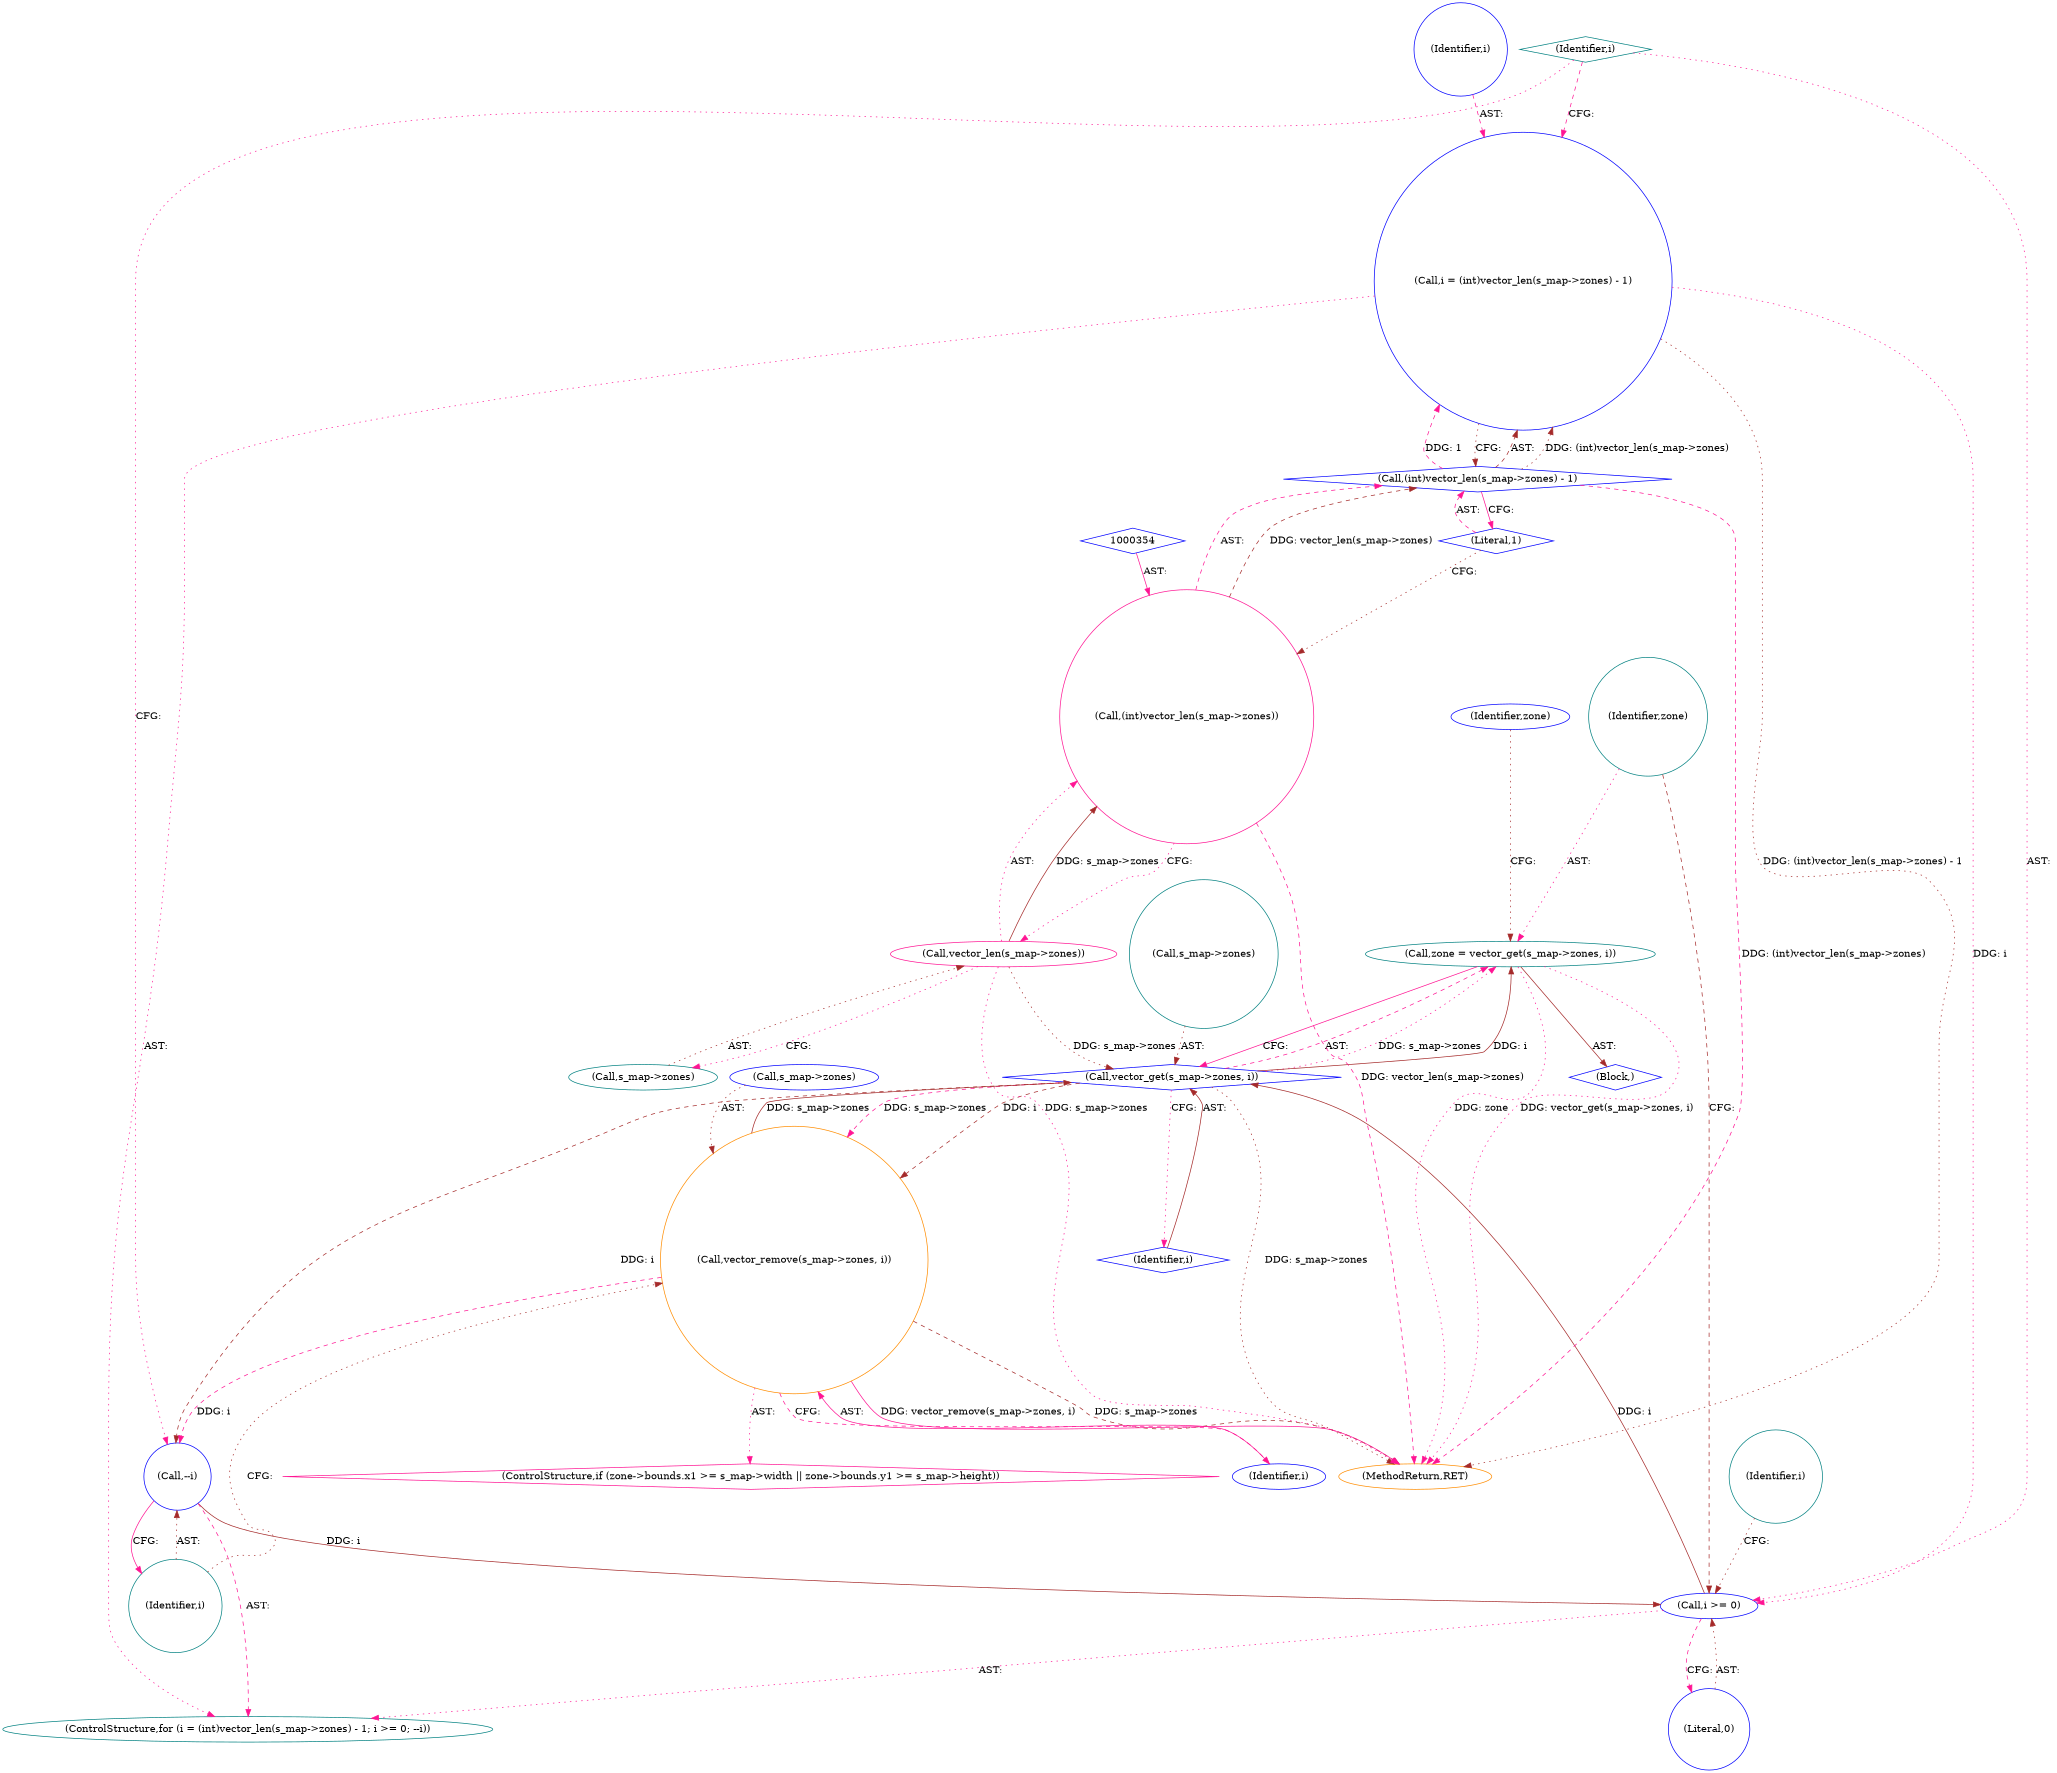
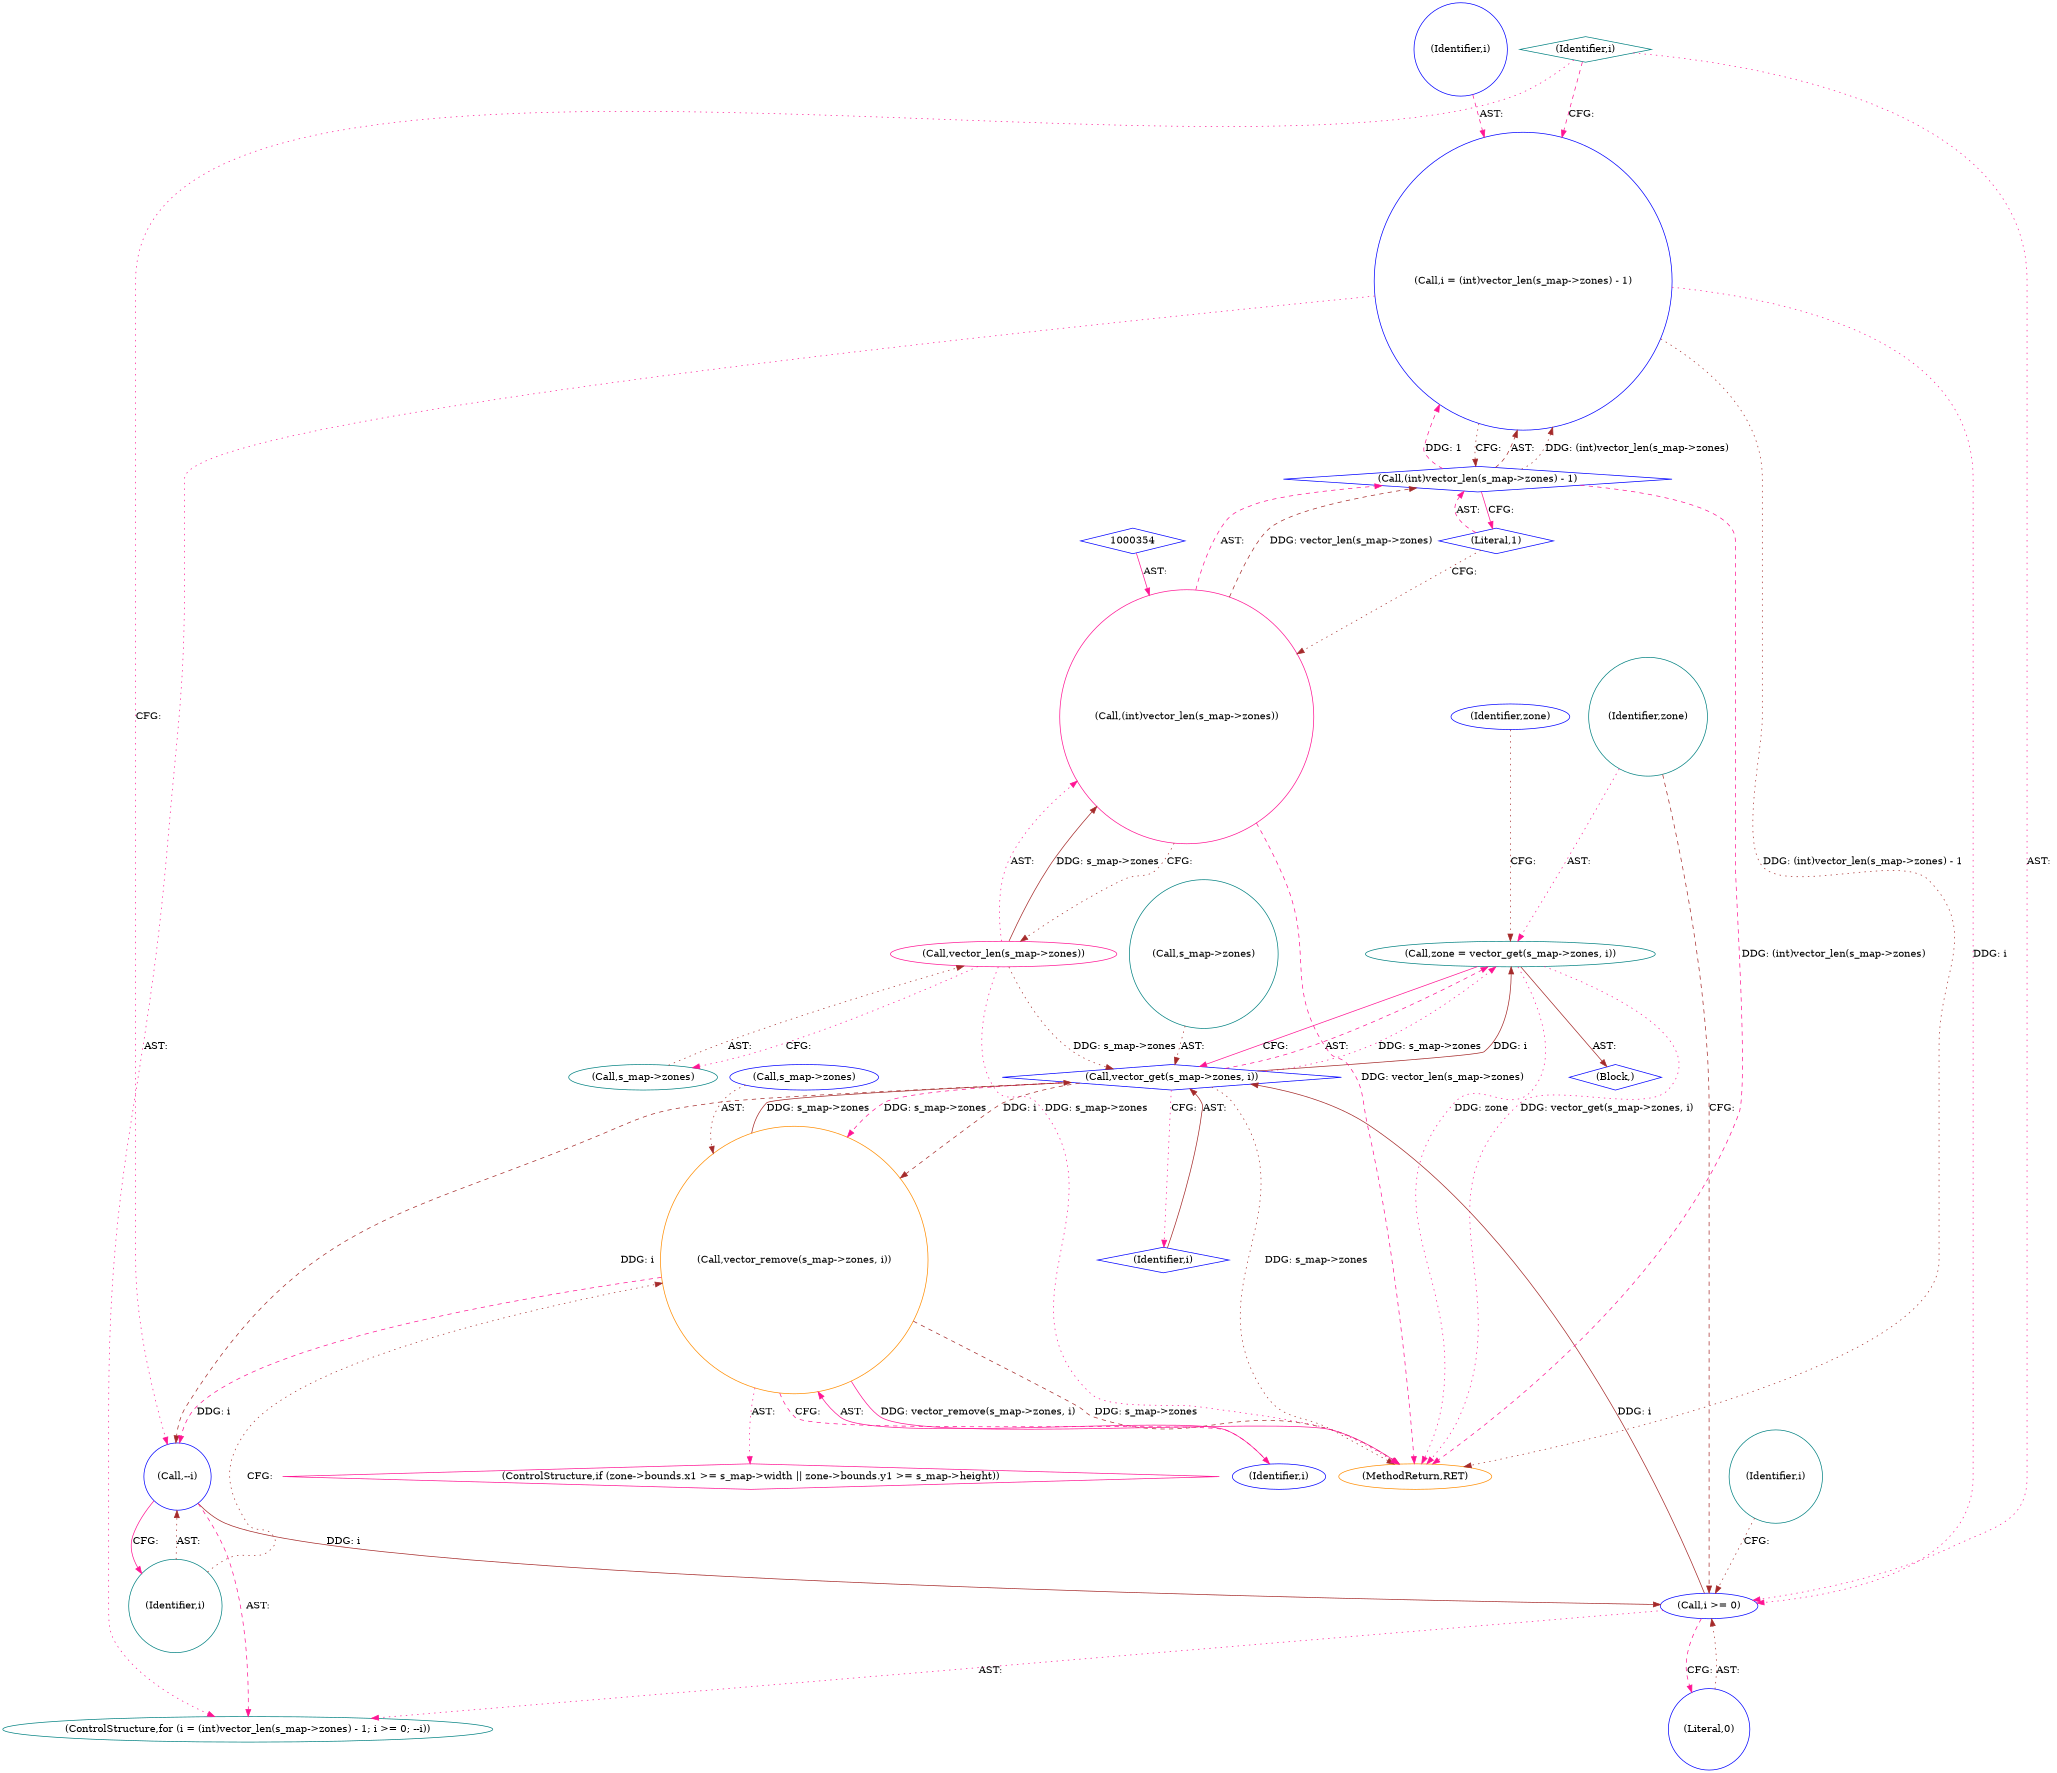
  digraph {
    node [color=blue shape=circle]
    edge [color=deeppink style=dotted]
    n1 [color=teal label="(Call,zone = vector_get(s_map->zones, i))" shape=ellipse]
    n2 [label="(Call,vector_get(s_map->zones, i))" shape=diamond]
    n3 [color=darkorange label="(MethodReturn,RET)" shape=ellipse]
    n4 [label="(Block,)" shape=diamond]
    n5 [color=darkorange label="(Call,vector_remove(s_map->zones, i))"]
    n6 [label="(Call,--i)"]
    n7 [label="(Identifier,i)" shape=diamond]
    n8 [color=deeppink label="(ControlStructure,if (zone->bounds.x1 >= s_map->width || zone->bounds.y1 >= s_map->height))" shape=diamond]
    n9 [label="(Identifier,i)" shape=ellipse]
    n10 [label="(Call,i >= 0)" shape=ellipse]
    n11 [color=teal label="(ControlStructure,for (i = (int)vector_len(s_map->zones) - 1; i >= 0; --i))" shape=ellipse]
    n12 [color=teal label="(Identifier,i)"]
    n13 [color=deeppink label="(Call,vector_len(s_map->zones))" shape=ellipse]
    n14 [color=deeppink label="(Call,(int)vector_len(s_map->zones))"]
    n15 [color=teal label="(Call,s_map->zones)" shape=ellipse]
    n16 [label="(Call,(int)vector_len(s_map->zones) - 1)" shape=diamond]
    n17 [label="(Literal,0)"]
    n18 [label="(Call,i = (int)vector_len(s_map->zones) - 1)"]
    n19 [label="(Literal,1)" shape=diamond]
    n20 [color=teal label="(Identifier,zone)"]
    n21 [color=teal label="(Call,s_map->zones)"]
    n22 [color=teal label="(Identifier,i)"]
    n23 [color=teal label="(Identifier,i)" shape=diamond]
    n24 [label="(Call,s_map->zones)" shape=ellipse]
    n25 [label="(Identifier,zone)" shape=ellipse]
    n26 [label="(Identifier,i)"]
    1000354 [shape=diamond]
    n1 -> n2 [label="CFG: " style=solid]
    n1 -> n3 [label="DDG: vector_get(s_map->zones, i)"]
    n1 -> n3 [label="DDG: zone"]
    n1 -> n4 [color=brown label="AST: " style=solid]
    n2 -> n1 [label="AST: " style=dashed]
    n2 -> n1 [label="DDG: s_map->zones"]
    n2 -> n1 [color=brown label="DDG: i" style=solid]
    n2 -> n3 [color=brown label="DDG: s_map->zones"]
    n2 -> n5 [label="DDG: s_map->zones" style=dashed]
    n2 -> n5 [color=brown label="DDG: i" style=dashed]
    n2 -> n6 [color=brown label="DDG: i" style=dashed]
    n2 -> n7 [label="CFG: "]
    n5 -> n2 [color=brown label="DDG: s_map->zones" style=solid]
    n5 -> n3 [color=brown label="DDG: s_map->zones" style=dashed]
    n5 -> n3 [label="DDG: vector_remove(s_map->zones, i)" style=solid]
    n5 -> n6 [label="DDG: i" style=dashed]
    n5 -> n8 [label="AST: "]
    n5 -> n9 [label="CFG: " style=dashed]
    n6 -> n10 [color=brown label="DDG: i" style=solid]
    n6 -> n11 [label="AST: " style=dashed]
    n6 -> n12 [label="CFG: " style=solid]
    n7 -> n2 [color=brown label="AST: " style=solid]
    n9 -> n5 [label="AST: " style=solid]
    n10 -> n2 [color=brown label="DDG: i" style=solid]
    n10 -> n11 [label="AST: "]
    n10 -> n17 [label="CFG: " style=dashed]
    n12 -> n5 [color=brown label="CFG: "]
    n12 -> n6 [color=brown label="AST: "]
    n13 -> n2 [color=brown label="DDG: s_map->zones"]
    n13 -> n3 [label="DDG: s_map->zones"]
    n13 -> n14 [label="AST: "]
    n13 -> n14 [color=brown label="DDG: s_map->zones" style=solid]
    n13 -> n15 [label="CFG: "]
    n14 -> n3 [label="DDG: vector_len(s_map->zones)" style=dashed]
-   n14 -> n13 [label="CFG: "]
+   n14 -> n13 [color=brown label="CFG: "]
    n14 -> n16 [label="AST: " style=dashed]
    n14 -> n16 [color=brown label="DDG: vector_len(s_map->zones)" style=dashed]
    n15 -> n13 [color=brown label="AST: "]
    n16 -> n3 [label="DDG: (int)vector_len(s_map->zones)" style=dashed]
    n16 -> n18 [color=brown label="AST: " style=dashed]
    n16 -> n18 [color=brown label="DDG: (int)vector_len(s_map->zones)"]
    n16 -> n18 [label="DDG: 1" style=dashed]
    n16 -> n19 [label="CFG: " style=solid]
    n17 -> n10 [color=brown label="AST: "]
    n18 -> n3 [color=brown label="DDG: (int)vector_len(s_map->zones) - 1"]
    n18 -> n10 [label="DDG: i"]
    n18 -> n11 [label="AST: "]
    n18 -> n16 [color=brown label="CFG: "]
    n19 -> n14 [color=brown label="CFG: "]
    n19 -> n16 [label="AST: " style=dashed]
    n20 -> n1 [label="AST: "]
    n20 -> n10 [color=brown label="CFG: " style=dashed]
    n21 -> n2 [color=brown label="AST: "]
    n22 -> n10 [color=brown label="CFG: "]
    n23 -> n6 [label="CFG: "]
    n23 -> n10 [label="AST: "]
    n23 -> n18 [label="CFG: " style=dashed]
    n24 -> n5 [color=brown label="AST: "]
    n25 -> n1 [color=brown label="CFG: "]
    n26 -> n18 [label="AST: " style=dashed]
    1000354 -> n14 [label="AST: " style=solid]
  }
